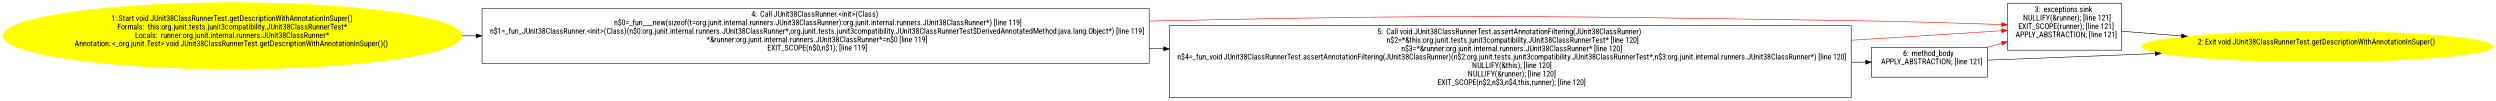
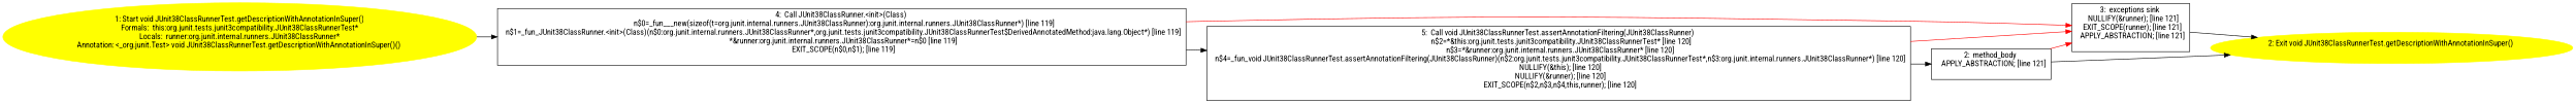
  digraph {
    rankdir=LR
    fontname="Roboto Condensed"
    node [fontname="Roboto Condensed" shape=box]
    edge [fontname="Roboto Condensed"]
    n1 [color=yellow label="1: Start void JUnit38ClassRunnerTest.getDescriptionWithAnnotationInSuper()\nFormals:  this:org.junit.tests.junit3compatibility.JUnit38ClassRunnerTest*\nLocals:  runner:org.junit.internal.runners.JUnit38ClassRunner*\nAnnotation: <_org.junit.Test> void JUnit38ClassRunnerTest.getDescriptionWithAnnotationInSuper()() \n  " style=filled shape=""]
    n2 [label="4:  Call JUnit38ClassRunner.<init>(Class) \n   n$0=_fun___new(sizeof(t=org.junit.internal.runners.JUnit38ClassRunner):org.junit.internal.runners.JUnit38ClassRunner*) [line 119]\n  n$1=_fun_JUnit38ClassRunner.<init>(Class)(n$0:org.junit.internal.runners.JUnit38ClassRunner*,org.junit.tests.junit3compatibility.JUnit38ClassRunnerTest$DerivedAnnotatedMethod:java.lang.Object*) [line 119]\n  *&runner:org.junit.internal.runners.JUnit38ClassRunner*=n$0 [line 119]\n  EXIT_SCOPE(n$0,n$1); [line 119]\n "]
    n3 [label="3:  exceptions sink \n   NULLIFY(&runner); [line 121]\n  EXIT_SCOPE(runner); [line 121]\n  APPLY_ABSTRACTION; [line 121]\n "]
    n4 [label="5:  Call void JUnit38ClassRunnerTest.assertAnnotationFiltering(JUnit38ClassRunner) \n   n$2=*&this:org.junit.tests.junit3compatibility.JUnit38ClassRunnerTest* [line 120]\n  n$3=*&runner:org.junit.internal.runners.JUnit38ClassRunner* [line 120]\n  n$4=_fun_void JUnit38ClassRunnerTest.assertAnnotationFiltering(JUnit38ClassRunner)(n$2:org.junit.tests.junit3compatibility.JUnit38ClassRunnerTest*,n$3:org.junit.internal.runners.JUnit38ClassRunner*) [line 120]\n  NULLIFY(&this); [line 120]\n  NULLIFY(&runner); [line 120]\n  EXIT_SCOPE(n$2,n$3,n$4,this,runner); [line 120]\n "]
    n5 [color=yellow label="2: Exit void JUnit38ClassRunnerTest.getDescriptionWithAnnotationInSuper() \n  " style=filled shape=""]
-   n6 [label="6:  method_body \n   APPLY_ABSTRACTION; [line 121]\n "]
+   n6 [label="2:  method_body \n   APPLY_ABSTRACTION; [line 121]\n "]
    n1 -> n2
    n2 -> n3 [color=red]
    n2 -> n4
    n3 -> n5
    n4 -> n3 [color=red]
    n4 -> n6
    n6 -> n3 [color=red]
    n6 -> n5
  }
